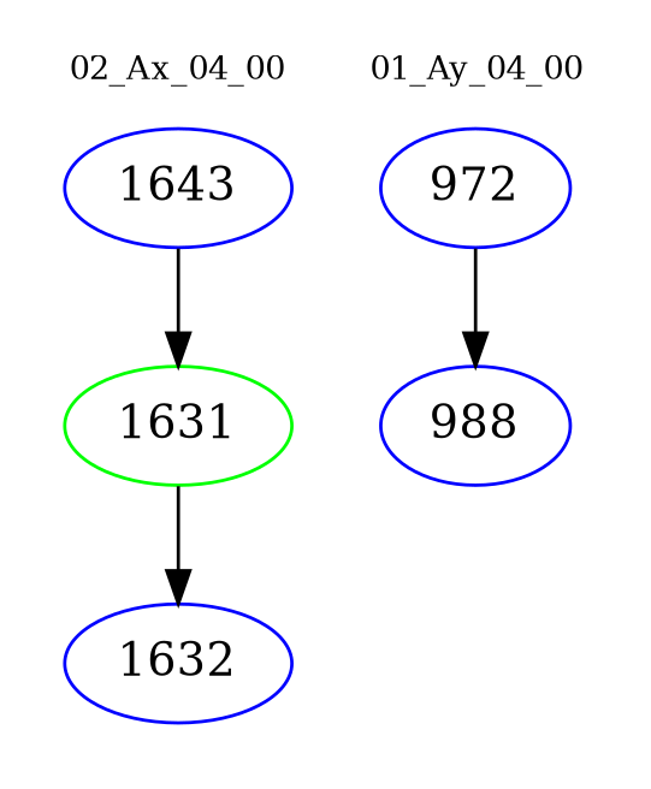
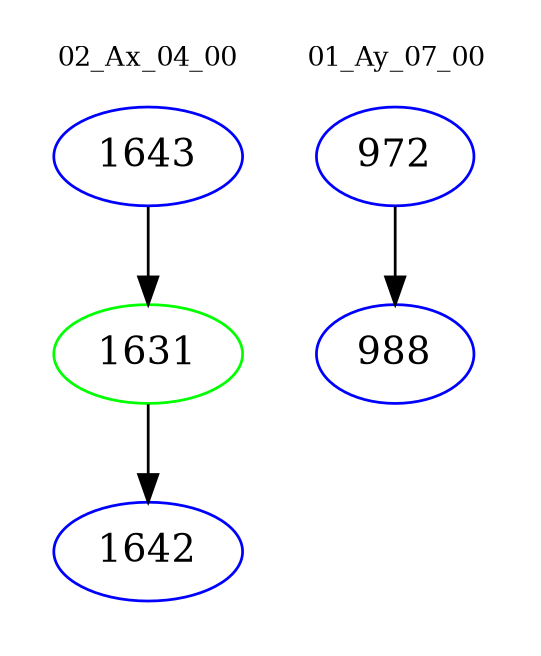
  digraph {
    node [color=blue]
    edge [color=black]
    n1 [label=1643]
    n2 [color=green label=1631]
-   n3 [label=1632]
+   n3 [label=1642]
    n4 [label=972]
    n5 [label=988]
    subgraph cluster_1 {
      color=white
      fontsize=10
      label="02_Ax_04_00"
      n1
      n2
      n3
    }
    subgraph cluster_2 {
      color=white
      fontsize=10
-     label="01_Ay_04_00"
+     label="01_Ay_07_00"
      n4
      n5
    }
    n1 -> n2
    n2 -> n3
    n4 -> n5
  }
